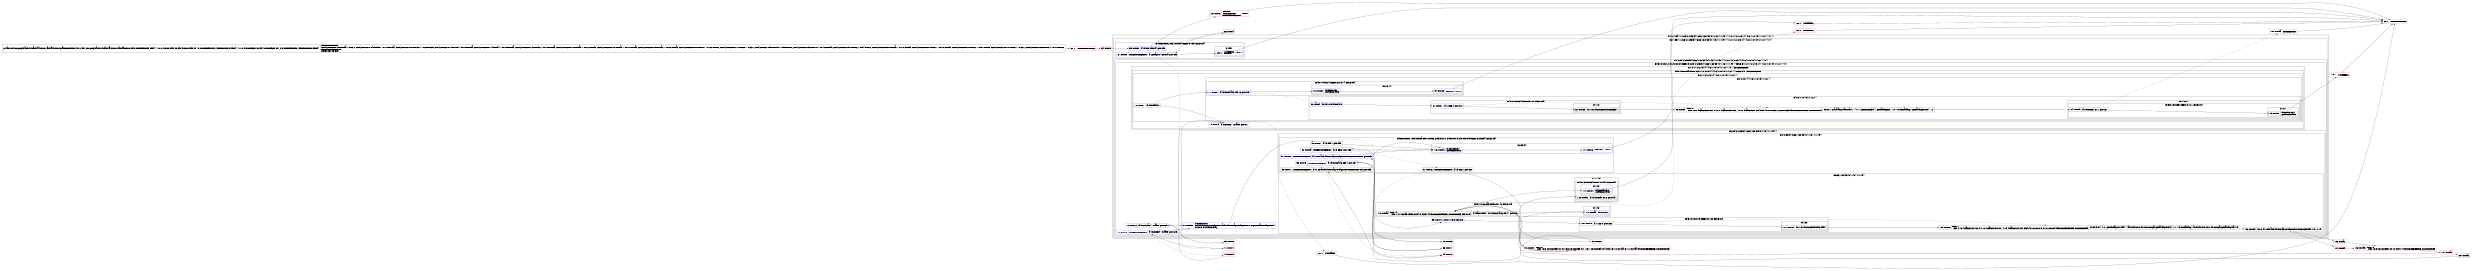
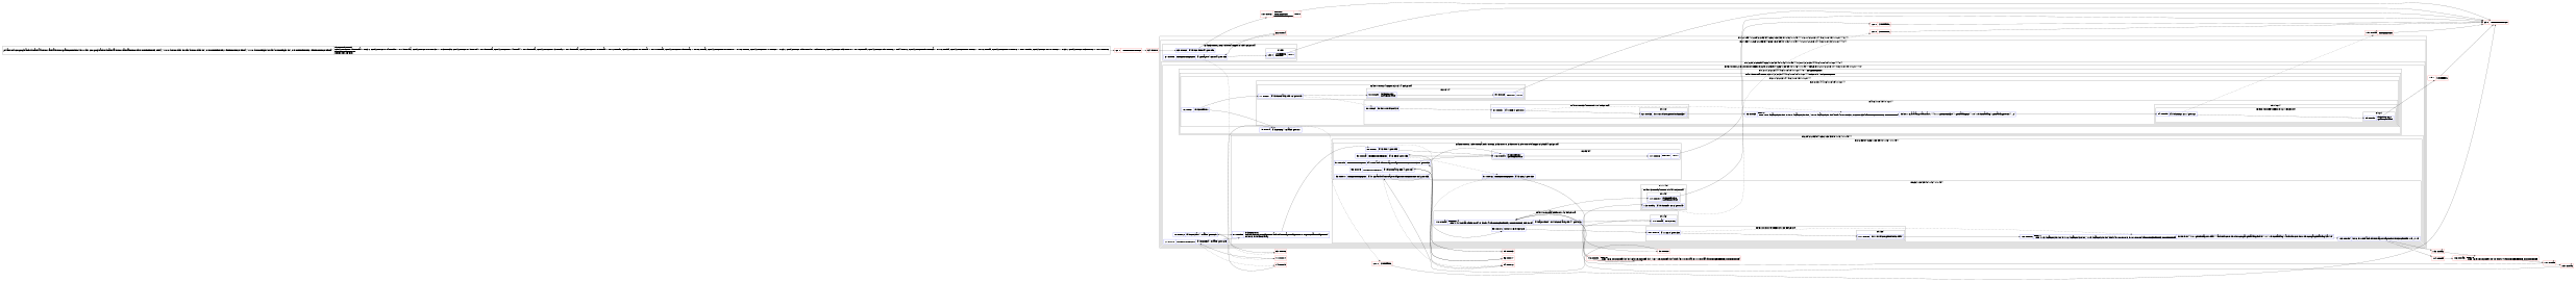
  digraph {
    rankdir=LR
    node [color=blue shape=record]
    n1 [label="{123\:\ ?|SYNTHETIC\lRETURN\l|return\l}"]
    n2 [label="{65\:\ 0x0002|if (r9.icon == null) goto L56\l}"]
    n3 [label="{67\:\ 0x0008|ADDED_TO_REGION\l|if (getLayout() == null) goto L55\l}"]
    n4 [label="{116\:\ 0x00bb|r9.iconLeft = 0\lupdateIcon(false)\l}"]
    n5 [label="{117\:\ 0x00c0|RETURN\l|return\l}"]
    n6 [label="{88\:\ 0x0067|if (r3 == 1) goto L53\l}"]
    n7 [label="{90\:\ 0x006a|ADDED_TO_REGION\l|if (r3 == 3) goto L53\l}"]
    n8 [label="{91\:\ 0x006c|ADDED_TO_REGION\l|if (r3 == 2) goto L30\l}"]
    n9 [label="{93\:\ 0x0070|ADDED_TO_REGION\l|if (r0 == android.text.Layout.Alignment.ALIGN_NORMAL) goto L53\l}"]
    n10 [label="{95\:\ 0x0075|ADDED_TO_REGION\l|if (r9.iconGravity == 4) goto L34\l}"]
    n11 [label="{97\:\ 0x0079|ADDED_TO_REGION\l|if (r0 == android.text.Layout.Alignment.ALIGN_OPPOSITE) goto L53\l}"]
    n12 [label="{101\:\ 0x0080|int r1 = r9.icon.getIntrinsicWidth()\l}"]
    n13 [label="{100\:\ 0x007e|if (r1 == 0) goto L38\l}"]
    n14 [label="{111\:\ 0x00af|int r6 = \-r6\l}"]
-   n15 [label="{110\:\ 0x00ad|PHI: r4 \l  PHI: (r4v1 boolean A[REMOVE]) =  binds: [] A[DONT_GENERATE, DONT_INLINE, REMOVE]\l|if (isLayoutRTL() != (r9.iconGravity == 4)) goto L46\l}"]
+   n15 [label="{110\:\ 0x00ad|BLOCK: r4 \l  PHI: (r4v1 boolean A[REMOVE]) =  binds: [] A[DONT_GENERATE, DONT_INLINE, REMOVE]\l|if (isLayoutRTL() != (r9.iconGravity == 4)) goto L46\l}"]
    n16 [label="{114\:\ 0x00b4|r9.iconLeft = r6\lupdateIcon(false)\l}"]
    n17 [label="{113\:\ 0x00b2|if (r9.iconLeft != r6) goto L49\l}"]
    n18 [label="{99\:\ 0x007c|int int r1 = r9.iconSize\l}"]
    n19 [label="{102\:\ 0x0086|PHI: r1 \l  PHI: (r1v3 'localIconSize' int) = (r1v2 'localIconSize' int), (r1v5 'localIconSize' int) binds: [B:100:0x007e, B:101:0x0080] A[DONT_GENERATE, DONT_INLINE]\l|int int r5 = ((((r10 \- getTextLayoutWidth()) \- androidx.core.view.ViewCompat.getPaddingEnd(r9)) \- r1) \- r9.iconPadding) \- androidx.core.view.ViewCompat.getPaddingStart(r9)\l}"]
    n20 [label="{103\:\ 0x009d|int r6 = r0 == android.text.Layout.Alignment.ALIGN_CENTER ? r5 \/ 2 : r5\l}"]
    n21 [label="{87\:\ 0x005e|r9.iconTop = 0\landroid.text.Layout$Alignment android.text.Layout.Alignment r0 = getActualTextAlignment()\lint int r3 = r9.iconGravity\l}"]
    n22 [label="{78\:\ 0x0029|r9.iconTop = 0\lupdateIcon(false)\l}"]
    n23 [label="{79\:\ 0x002e|RETURN\l|return\l}"]
    n24 [label="{77\:\ 0x0027|if (r3.iconGravity == 16) goto L13\l}"]
    n25 [label="{82\:\ 0x0033|int r0 = r9.icon.getIntrinsicHeight()\l}"]
    n26 [label="{81\:\ 0x0031|if (r0 == 0) goto L18\l}"]
    n27 [label="{85\:\ 0x0057|r9.iconTop = r1\lupdateIcon(false)\l}"]
    n28 [label="{84\:\ 0x0055|if (r9.iconTop != r1) goto L21\l}"]
    n29 [label="{80\:\ 0x002f|int int r0 = r9.iconSize\l}"]
    n30 [label="{83\:\ 0x0039|PHI: r0 \l  PHI: (r0v8 'localIconSize' int) = (r0v7 'localIconSize' int), (r0v10 'localIconSize' int) binds: [B:81:0x0031, B:82:0x0033] A[DONT_GENERATE, DONT_INLINE]\l|int int r1 = java.lang.Math.max(0, (((((r11 \- getTextHeight()) \- getPaddingTop()) \- r0) \- r9.iconPadding) \- getPaddingBottom()) \/ 2)\l}"]
    n31 [label="{76\:\ 0x0021|r9.iconLeft = 0\l}"]
    n32 [label="{75\:\ 0x001f|if (isIconTop() != false) goto L11\l}"]
    n33 [label="{70\:\ 0x0012|if (isIconStart() != false) goto L25\l}"]
    n34 [label="{72\:\ 0x0018|ADDED_TO_REGION\l|if (isIconEnd() != false) goto L25\l}"]
    n35 [color=red label="{63\:\ ?|MTH_EXIT_BLOCK\l}"]
    n36 [color=red label="{66\:\ 0x0004}"]
    n37 [color=red label="{118\:\ 0x00c1|RETURN\lORIG_RETURN\lADDED_TO_REGION\l|return\l}"]
    n38 [color=red label="{69\:\ 0x000c}"]
    n39 [color=red label="{89\:\ 0x0069}"]
    n40 [color=red label="{92\:\ 0x006e}"]
    n41 [color=red label="{94\:\ 0x0072}"]
    n42 [color=red label="{96\:\ 0x0077}"]
    n43 [color=red label="{112\:\ 0x00b0|PHI: r6 \l  PHI: (r6v6 'newIconLeft' int) = (r6v5 'newIconLeft' int), (r6v7 'newIconLeft' int) binds: [B:110:0x00ad, B:111:0x00af] A[DONT_GENERATE, DONT_INLINE]\l}"]
    n44 [color=red label="{122\:\ ?|SYNTHETIC\l}"]
    n45 [color=red label="{121\:\ ?|SYNTHETIC\l}"]
    n46 [color=red label="{104\:\ 0x009f}"]
    n47 [color=red label="{105\:\ 0x00a2}"]
    n48 [color=red label="{119\:\ ?|SYNTHETIC\l}"]
    n49 [color=red label="{115\:\ 0x00ba|ORIG_RETURN\l}"]
    n50 [color=red label="{120\:\ ?|SYNTHETIC\l}"]
    n51 [color=red label="{71\:\ 0x0014}"]
    n52 [color=red label="{74\:\ 0x001b}"]
    n53 [color=red label="{106\:\ 0x00a3|PHI: r6 \l  PHI: (r6v5 'newIconLeft' int) =  binds: [] A[DONT_GENERATE, DONT_INLINE]\l}"]
    n54 [color=red label="{62\:\ ?|MTH_ENTER_BLOCK\l}"]
    n55 [color=red label="{64\:\ 0x0000}"]
    n56 [color=red label="{107\:\ 0x00a9}"]
    n57 [color=red label="{109\:\ 0x00ac}"]
    n58 [label="{private void com.google.android.material.button.MaterialButton.updateIconPosition((r9v0 'this' com.google.android.material.button.MaterialButton A[IMMUTABLE_TYPE, THIS]), (r10v0 'buttonWidth' int A[D('buttonWidth' int), IMMUTABLE_TYPE, METHOD_ARGUMENT]), (r11v0 'buttonHeight' int A[D('buttonHeight' int), IMMUTABLE_TYPE, METHOD_ARGUMENT]))  | USE_LINES_HINTS\lCROSS_EDGE: B:115:0x00ba \-\> B:63:?, CROSS_EDGE: B:84:0x0055 \-\> B:115:0x00ba, CROSS_EDGE: B:81:0x0031 \-\> B:83:0x0039, CROSS_EDGE: B:75:0x001f \-\> B:115:0x00ba, CROSS_EDGE: B:114:0x00b4 \-\> B:115:0x00ba, CROSS_EDGE: B:113:0x00b2 \-\> B:115:0x00ba, CROSS_EDGE: B:110:0x00ad \-\> B:112:0x00b0, CROSS_EDGE: B:107:0x00a9 \-\> B:110:0x00ad, CROSS_EDGE: B:105:0x00a2 \-\> B:106:0x00a3, CROSS_EDGE: B:100:0x007e \-\> B:102:0x0086, CROSS_EDGE: B:117:0x00c0 \-\> B:63:?, CROSS_EDGE: B:95:0x0075 \-\> B:99:0x007c, CROSS_EDGE: B:93:0x0070 \-\> B:116:0x00bb, CROSS_EDGE: B:91:0x006c \-\> B:94:0x0072, CROSS_EDGE: B:90:0x006a \-\> B:116:0x00bb, CROSS_EDGE: B:88:0x0067 \-\> B:116:0x00bb, CROSS_EDGE: B:70:0x0012 \-\> B:87:0x005e, CROSS_EDGE: B:118:0x00c1 \-\> B:63:?, CROSS_EDGE: B:65:0x0002 \-\> B:118:0x00c1\lINLINE_NOT_NEEDED\lTYPE_VARS: EMPTY\l}" color=""]
    subgraph cluster_1 {
      label="R(1:(2:(1:55)|(1:(2:25|(2:(2:53|54)|(6:36|(1:38)|39|40|(1:46)|(1:(1:49)))))(1:(2:11|(2:(2:13|14)|(4:16|(1:18)|19|(1:(1:21)))))(0)))))"
      subgraph cluster_2 {
        label="R(2:(1:55)|(1:(2:25|(2:(2:53|54)|(6:36|(1:38)|39|40|(1:46)|(1:(1:49)))))(1:(2:11|(2:(2:13|14)|(4:16|(1:18)|19|(1:(1:21)))))(0))))"
        subgraph cluster_3 {
          label="IF [B:65:0x0002, B:67:0x0008] THEN: R(1:55) ELSE: null"
          n2
          n3
          subgraph cluster_4 {
            label="R(1:55)"
            n1
          }
        }
        subgraph cluster_5 {
          label="R(1:(2:25|(2:(2:53|54)|(6:36|(1:38)|39|40|(1:46)|(1:(1:49)))))(1:(2:11|(2:(2:13|14)|(4:16|(1:18)|19|(1:(1:21)))))(0)))"
          subgraph cluster_6 {
            label="IF [B:70:0x0012, B:72:0x0018] THEN: R(2:25|(2:(2:53|54)|(6:36|(1:38)|39|40|(1:46)|(1:(1:49))))) ELSE: R(1:(2:11|(2:(2:13|14)|(4:16|(1:18)|19|(1:(1:21)))))(0))"
            n33
            n34
            subgraph cluster_7 {
              label="R(2:25|(2:(2:53|54)|(6:36|(1:38)|39|40|(1:46)|(1:(1:49)))))"
              n21
              subgraph cluster_8 {
                label="R(2:(2:53|54)|(6:36|(1:38)|39|40|(1:46)|(1:(1:49))))"
                subgraph cluster_9 {
                  label="IF [B:88:0x0067, B:90:0x006a, B:91:0x006c, B:93:0x0070, B:95:0x0075, B:97:0x0079] THEN: R(2:53|54) ELSE: null"
                  n6
                  n7
                  n8
                  n9
                  n10
                  n11
                  subgraph cluster_10 {
                    label="R(2:53|54)"
                    n4
                    n5
                  }
                }
                subgraph cluster_11 {
                  label="R(6:36|(1:38)|39|40|(1:46)|(1:(1:49)))"
                  n18
                  n19
                  n20
                  subgraph cluster_12 {
                    label="IF [B:100:0x007e] THEN: R(1:38) ELSE: null"
                    n13
                    subgraph cluster_13 {
                      label="R(1:38)"
                      n12
                    }
                  }
                  subgraph cluster_14 {
                    label="IF [B:110:0x00ad] THEN: R(1:46) ELSE: null"
                    n15
                    subgraph cluster_15 {
                      label="R(1:46)"
                      n14
                    }
                  }
                  subgraph cluster_16 {
                    label="R(1:(1:49))"
                    subgraph cluster_17 {
                      label="IF [B:113:0x00b2] THEN: R(1:49) ELSE: null"
                      n17
                      subgraph cluster_18 {
                        label="R(1:49)"
                        n16
                      }
                    }
                  }
                }
              }
            }
            subgraph cluster_19 {
              label="R(1:(2:11|(2:(2:13|14)|(4:16|(1:18)|19|(1:(1:21)))))(0)) | ELSE_IF_CHAIN\l"
              subgraph cluster_20 {
                label="IF [B:75:0x001f] THEN: R(2:11|(2:(2:13|14)|(4:16|(1:18)|19|(1:(1:21))))) ELSE: R(0) | ELSE_IF_CHAIN\l"
                n32
                subgraph cluster_21 {
                  label="R(2:11|(2:(2:13|14)|(4:16|(1:18)|19|(1:(1:21)))))"
                  n31
                  subgraph cluster_22 {
                    label="R(2:(2:13|14)|(4:16|(1:18)|19|(1:(1:21))))"
                    subgraph cluster_23 {
                      label="IF [B:77:0x0027] THEN: R(2:13|14) ELSE: null"
                      n24
                      subgraph cluster_24 {
                        label="R(2:13|14)"
                        n22
                        n23
                      }
                    }
                    subgraph cluster_25 {
                      label="R(4:16|(1:18)|19|(1:(1:21)))"
                      n29
                      n30
                      subgraph cluster_26 {
                        label="IF [B:81:0x0031] THEN: R(1:18) ELSE: null"
                        n26
                        subgraph cluster_27 {
                          label="R(1:18)"
                          n25
                        }
                      }
                      subgraph cluster_28 {
                        label="R(1:(1:21))"
                        subgraph cluster_29 {
                          label="IF [B:84:0x0055] THEN: R(1:21) ELSE: null"
                          n28
                          subgraph cluster_30 {
                            label="R(1:21)"
                            n27
                          }
                        }
                      }
                    }
                  }
                }
                subgraph cluster_31 {
                  label="R(0)"
                }
              }
            }
          }
        }
      }
    }
    n1 -> n35
    n2 -> n36 [style=dashed]
    n2 -> n37
    n3 -> n1
    n3 -> n38 [style=dashed]
    n4 -> n5
    n5 -> n35
    n6 -> n4
    n6 -> n39 [style=dashed]
    n7 -> n4
    n7 -> n8 [style=dashed]
    n8 -> n40
    n8 -> n41 [style=dashed]
    n9 -> n4
    n9 -> n41 [style=dashed]
    n10 -> n18 [style=dashed]
    n10 -> n42
    n11 -> n4
    n11 -> n18 [style=dashed]
    n12 -> n19
    n13 -> n12
    n13 -> n19 [style=dashed]
    n14 -> n43
    n15 -> n14
    n15 -> n16
    n15 -> n43 [style=dashed]
    n16 -> n44
    n17 -> n45 [style=dashed]
    n18 -> n13
    n19 -> n20
    n20 -> n46
    n20 -> n47
    n21 -> n6
    n22 -> n23
    n23 -> n35
    n24 -> n22
    n24 -> n29 [style=dashed]
    n25 -> n30
    n26 -> n25
    n26 -> n30 [style=dashed]
    n27 -> n48
    n28 -> n27
    n28 -> n49 [style=dashed]
    n29 -> n26
    n30 -> n28
    n31 -> n24
    n31 -> n32
    n32 -> n50 [style=dashed]
    n33 -> n21
    n33 -> n51 [style=dashed]
    n34 -> n21
    n34 -> n52 [style=dashed]
    n36 -> n3
    n37 -> n35
    n38 -> n33
    n39 -> n7
    n40 -> n9
    n41 -> n10
    n42 -> n11
    n43 -> n17
    n44 -> n35
    n45 -> n35
    n46 -> n53
    n47 -> n53
    n48 -> n35
    n49 -> n35
    n50 -> n35
    n51 -> n34
    n52 -> n32
    n53 -> n56
    n54 -> n55
    n55 -> n2
    n56 -> n15
    n56 -> n57
    n57 -> n15
    n58 -> n54
  }
